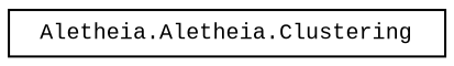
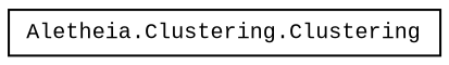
  digraph {
    rankdir=LR
    fontname="Liberation Mono"
-   n1 [color=black fillcolor=white fontname="Liberation Mono" fontsize=10 height=0.2 label="Aletheia.Aletheia.Clustering" shape=record style=filled width=0.4]
+   n1 [color=black fillcolor=white fontname="Liberation Mono" fontsize=10 height=0.2 label="Aletheia.Clustering.Clustering" shape=record style=filled width=0.4]
  }
